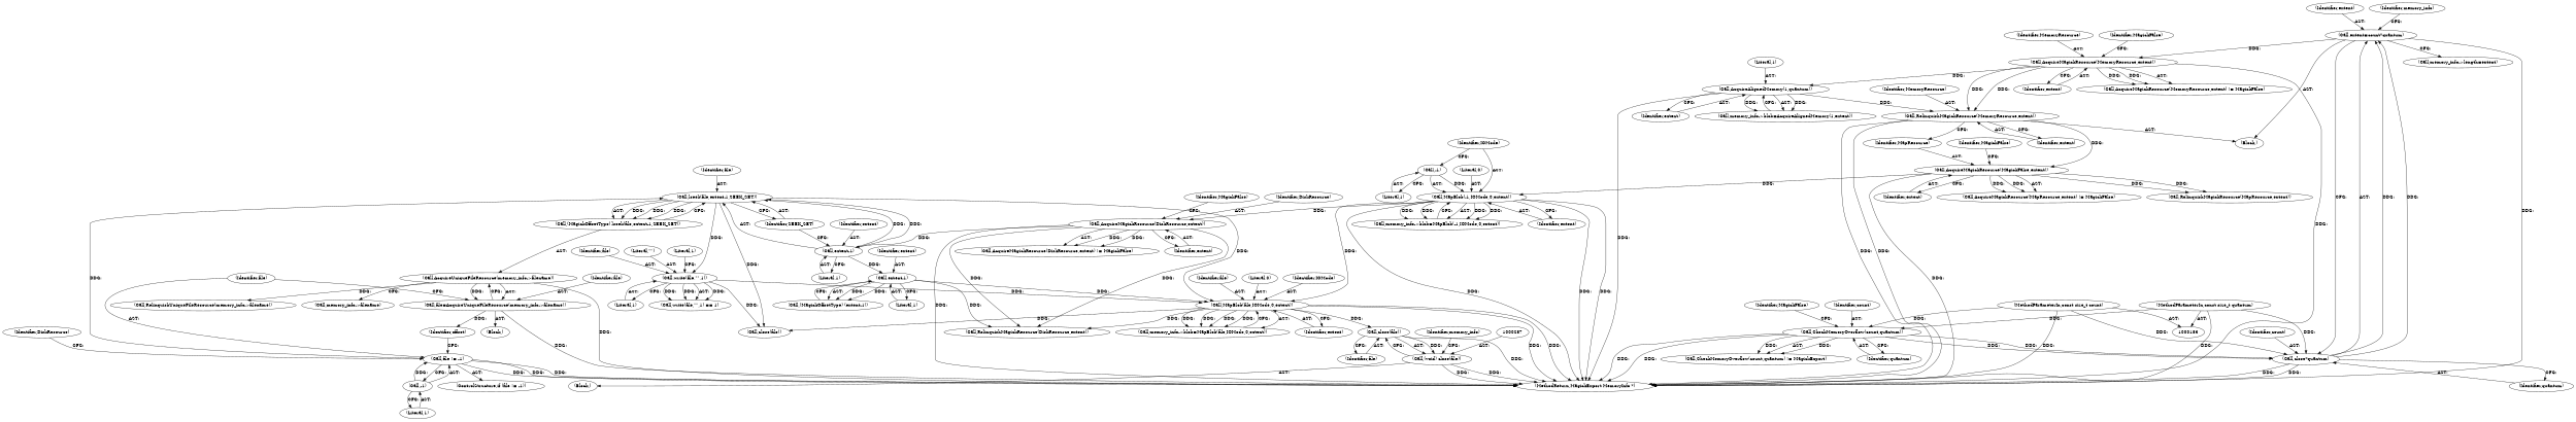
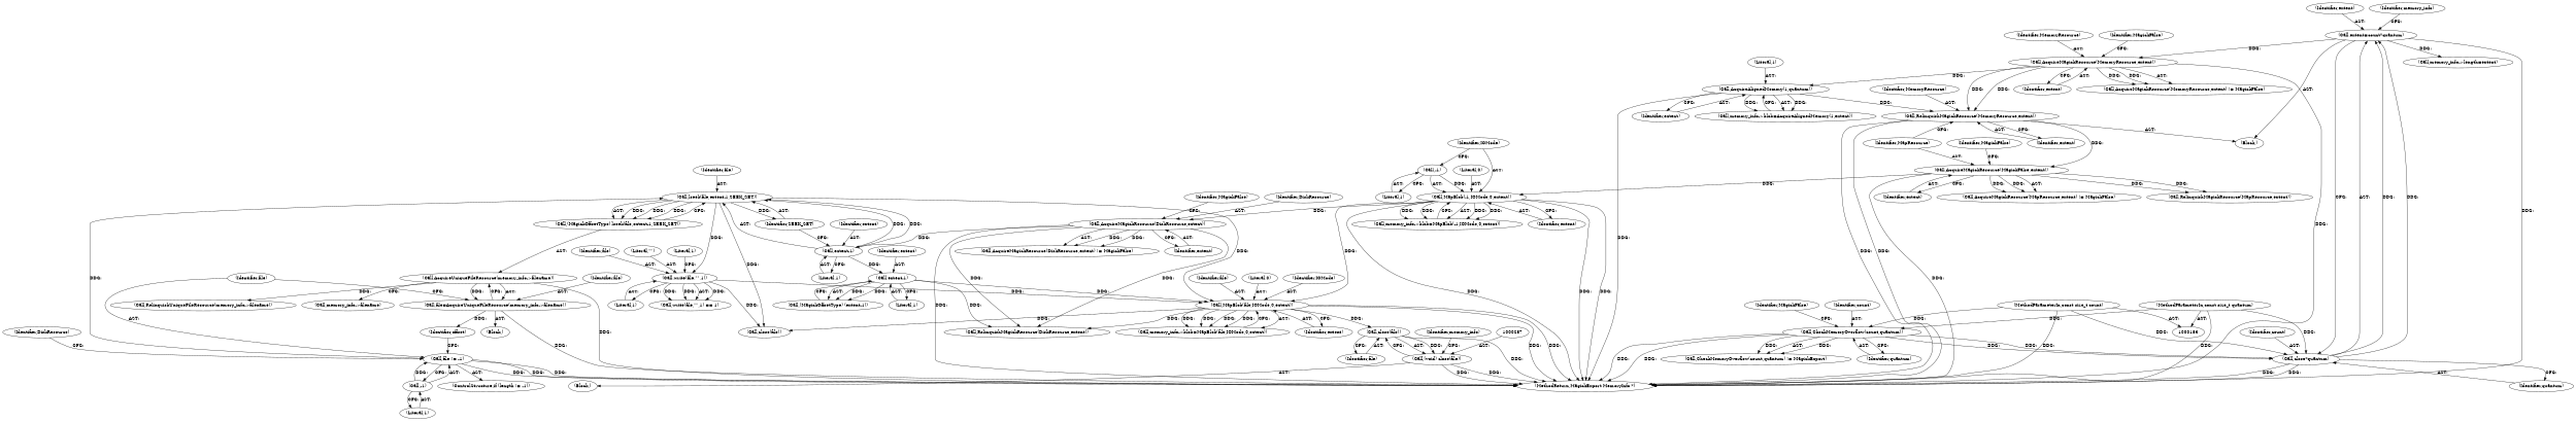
  digraph {
    n1 [label="(Call,close(file))"]
    n2 [label="(Call,(void) close(file))"]
    n3 [label="(Identifier,file)"]
    n4 [label="(MethodReturn,MagickExport MemoryInfo *)"]
    n5 [label="(Block,)"]
    n6 [label="(Call,MapBlob(file,IOMode,0,extent))"]
    n7 [label="(Call,memory_info->blob=MapBlob(file,IOMode,0,extent))"]
    n8 [label="(Identifier,extent)"]
    n9 [label="(Call,close(file))"]
    n10 [label="(Call,RelinquishMagickResource(DiskResource,extent))"]
    n11 [label="(Call,write(file,\"\",1))"]
    n12 [label="(Call,write(file,\"\",1) == 1)"]
    n13 [label="(Literal,1)"]
    n14 [label="(Call,lseek(file,extent-1,SEEK_SET))"]
    n15 [label="(Identifier,SEEK_SET)"]
    n16 [label="(Call,(MagickOffsetType) lseek(file,extent-1,SEEK_SET))"]
    n17 [label="(Call,extent-1)"]
    n18 [label="(Call,AcquireUniqueFileResource(memory_info->filename))"]
    n19 [label="(Call,file != -1)"]
    n20 [label="(Call,-1)"]
-   n21 [label="(ControlStructure,if (file != -1))"]
+   n21 [label="(ControlStructure,if (length != -1))"]
    n22 [label="(Literal,1)"]
    n23 [label="(Call,file=AcquireUniqueFileResource(memory_info->filename))"]
    n24 [label="(Block,)"]
    n25 [label="(Identifier,offset)"]
    n26 [label="(Call,RelinquishUniqueFileResource(memory_info->filename))"]
    n27 [label="(Call,memory_info->filename)"]
    n28 [label="(Call,extent-1)"]
    n29 [label="(Literal,1)"]
    n30 [label="(Literal,1)"]
    n31 [label="(Call,(MagickOffsetType) (extent-1))"]
    n32 [label="(Call,AcquireMagickResource(DiskResource,extent))"]
    n33 [label="(Call,AcquireMagickResource(DiskResource,extent) != MagickFalse)"]
    n34 [label="(Identifier,extent)"]
    n35 [label="(Call,MapBlob(-1,IOMode,0,extent))"]
    n36 [label="(Call,memory_info->blob=MapBlob(-1,IOMode,0,extent))"]
    n37 [label="(Identifier,extent)"]
    n38 [label="(Call,-1)"]
    n39 [label="(Literal,1)"]
    n40 [label="(Call,AcquireMagickResource(MagickFalse,extent))"]
    n41 [label="(Identifier,extent)"]
    n42 [label="(Call,AcquireMagickResource(MapResource,extent) != MagickFalse)"]
    n43 [label="(Call,RelinquishMagickResource(MapResource,extent))"]
    n44 [label="(Call,RelinquishMagickResource(MemoryResource,extent))"]
    n45 [label="(Identifier,extent)"]
    n46 [label="(Block,)"]
    n47 [label="(Call,AcquireMagickResource(MemoryResource,extent))"]
    n48 [label="(Call,AcquireAlignedMemory(1,quantum))"]
    n49 [label="(Identifier,extent)"]
    n50 [label="(Call,AcquireMagickResource(MemoryResource,extent) != MagickFalse)"]
    n51 [label="(Identifier,extent)"]
    n52 [label="(Call,memory_info->blob=AcquireAlignedMemory(1,extent))"]
    n53 [label="(Call,extent=count*quantum)"]
    n54 [label="(Call,close*quantum)"]
    n55 [label="(Call,memory_info->length=extent)"]
    n56 [label="(Identifier,quantum)"]
    n57 [label="(Call,CheckMemoryOverflow(count,quantum))"]
    n58 [label="(Call,CheckMemoryOverflow(count,quantum) != MagickExport)"]
    n59 [label="(Identifier,quantum)"]
    n60 [label="(MethodParameterIn,const size_t count)"]
    n61 [label=1000183]
    n62 [label="(MethodParameterIn,const size_t quantum)"]
    n63 [label="(Identifier,file)"]
    n64 [label="(Identifier,file)"]
    n65 [label="(Literal,\"\")"]
    n66 [label="(Identifier,memory_info)"]
    n67 [label="(Identifier,file)"]
    n68 [label="(Identifier,file)"]
    n69 [label="(Identifier,extent)"]
    n70 [label="(Identifier,MagickFalse)"]
    n71 [label="(Identifier,MagickFalse)"]
    n72 [label="(Identifier,extent)"]
    n73 [label="(Literal,0)"]
    n74 [label="(Identifier,count)"]
    n75 [label="(Identifier,MemoryResource)"]
    n76 [label="(Identifier,MemoryResource)"]
    n77 [label="(Literal,0)"]
    n78 [label="(Identifier,extent)"]
    n79 [label="(Literal,1)"]
    n80 [label="(Identifier,DiskResource)"]
    n81 [label="(Identifier,IOMode)"]
    n82 [label="(Identifier,MapResource)"]
    n83 [label="(Identifier,count)"]
    n84 [label="(Identifier,memory_info)"]
    n85 [label="(Identifier,MagickFalse)"]
    n86 [label="(Identifier,file)"]
    n87 [label="(Literal,1)"]
    n88 [label="(Identifier,MagickFalse)"]
    n89 [label="(Identifier,IOMode)"]
    n90 [label="(Identifier,DiskResource)"]
    1000287
    n1 -> n2 [label="AST: "]
    n1 -> n2 [label="DDG: "]
    n1 -> n3 [label="CFG: "]
    n1 -> n4 [label="DDG: "]
    n2 -> n1 [label="CFG: "]
    n2 -> n4 [label="DDG: "]
    n2 -> n4 [label="DDG: "]
    n2 -> n5 [label="AST: "]
    n3 -> n1 [label="AST: "]
    n6 -> n1 [label="DDG: "]
    n6 -> n4 [label="DDG: "]
    n6 -> n4 [label="DDG: "]
    n6 -> n7 [label="AST: "]
    n6 -> n7 [label="DDG: "]
    n6 -> n7 [label="DDG: "]
    n6 -> n7 [label="DDG: "]
    n6 -> n7 [label="DDG: "]
    n6 -> n8 [label="CFG: "]
    n6 -> n9 [label="DDG: "]
    n6 -> n10 [label="DDG: "]
    n7 -> n6 [label="CFG: "]
    n8 -> n6 [label="AST: "]
    n11 -> n6 [label="DDG: "]
    n11 -> n9 [label="DDG: "]
    n11 -> n12 [label="AST: "]
    n11 -> n12 [label="DDG: "]
    n11 -> n12 [label="DDG: "]
    n11 -> n12 [label="DDG: "]
    n11 -> n13 [label="CFG: "]
    n13 -> n11 [label="AST: "]
    n14 -> n6 [label="DDG: "]
    n14 -> n9 [label="DDG: "]
    n14 -> n11 [label="DDG: "]
-   n14 -> n15 [label="CFG: "]
+   n14 -> n15 [label="DDG: "]
    n14 -> n16 [label="AST: "]
    n14 -> n16 [label="DDG: "]
    n14 -> n16 [label="DDG: "]
    n14 -> n16 [label="DDG: "]
    n15 -> n14 [label="AST: "]
    n15 -> n17 [label="CFG: "]
    n16 -> n14 [label="CFG: "]
    n16 -> n18 [label="AST: "]
    n17 -> n14 [label="AST: "]
    n17 -> n14 [label="DDG: "]
    n17 -> n14 [label="DDG: "]
    n17 -> n28 [label="DDG: "]
    n17 -> n29 [label="CFG: "]
    n18 -> n4 [label="DDG: "]
    n18 -> n23 [label="AST: "]
    n18 -> n23 [label="DDG: "]
    n18 -> n26 [label="DDG: "]
    n18 -> n27 [label="CFG: "]
    n19 -> n4 [label="DDG: "]
    n19 -> n4 [label="DDG: "]
    n19 -> n4 [label="DDG: "]
    n19 -> n14 [label="DDG: "]
    n19 -> n20 [label="CFG: "]
    n19 -> n21 [label="AST: "]
    n20 -> n19 [label="AST: "]
    n20 -> n19 [label="DDG: "]
    n20 -> n22 [label="CFG: "]
    n22 -> n20 [label="AST: "]
    n23 -> n4 [label="DDG: "]
    n23 -> n18 [label="CFG: "]
    n23 -> n24 [label="AST: "]
    n23 -> n25 [label="DDG: "]
    n25 -> n19 [label="CFG: "]
    n28 -> n6 [label="DDG: "]
    n28 -> n10 [label="DDG: "]
    n28 -> n30 [label="CFG: "]
    n28 -> n31 [label="AST: "]
    n28 -> n31 [label="DDG: "]
    n28 -> n31 [label="DDG: "]
    n29 -> n17 [label="AST: "]
    n30 -> n28 [label="AST: "]
    n31 -> n28 [label="CFG: "]
    n32 -> n4 [label="DDG: "]
    n32 -> n10 [label="DDG: "]
    n32 -> n10 [label="DDG: "]
    n32 -> n17 [label="DDG: "]
    n32 -> n33 [label="AST: "]
    n32 -> n33 [label="DDG: "]
    n32 -> n33 [label="DDG: "]
    n32 -> n34 [label="CFG: "]
    n34 -> n32 [label="AST: "]
    n35 -> n4 [label="DDG: "]
    n35 -> n4 [label="DDG: "]
    n35 -> n4 [label="DDG: "]
    n35 -> n6 [label="DDG: "]
    n35 -> n32 [label="DDG: "]
    n35 -> n36 [label="AST: "]
    n35 -> n36 [label="DDG: "]
    n35 -> n36 [label="DDG: "]
    n35 -> n36 [label="DDG: "]
    n35 -> n36 [label="DDG: "]
    n35 -> n37 [label="CFG: "]
    n36 -> n35 [label="CFG: "]
    n37 -> n35 [label="AST: "]
    n38 -> n35 [label="AST: "]
    n38 -> n35 [label="DDG: "]
    n38 -> n39 [label="CFG: "]
    n39 -> n38 [label="AST: "]
    n40 -> n4 [label="DDG: "]
    n40 -> n35 [label="DDG: "]
    n40 -> n41 [label="CFG: "]
    n40 -> n42 [label="AST: "]
    n40 -> n42 [label="DDG: "]
    n40 -> n42 [label="DDG: "]
    n40 -> n43 [label="DDG: "]
    n40 -> n43 [label="DDG: "]
    n41 -> n40 [label="AST: "]
    n44 -> n4 [label="DDG: "]
    n44 -> n4 [label="DDG: "]
    n44 -> n40 [label="DDG: "]
    n44 -> n45 [label="CFG: "]
    n44 -> n46 [label="AST: "]
    n45 -> n44 [label="AST: "]
    n47 -> n4 [label="DDG: "]
    n47 -> n44 [label="DDG: "]
    n47 -> n44 [label="DDG: "]
    n47 -> n48 [label="DDG: "]
    n47 -> n49 [label="CFG: "]
    n47 -> n50 [label="AST: "]
    n47 -> n50 [label="DDG: "]
    n47 -> n50 [label="DDG: "]
    n48 -> n4 [label="DDG: "]
    n48 -> n44 [label="DDG: "]
    n48 -> n51 [label="CFG: "]
    n48 -> n52 [label="AST: "]
    n48 -> n52 [label="DDG: "]
    n48 -> n52 [label="DDG: "]
    n49 -> n47 [label="AST: "]
    n51 -> n48 [label="AST: "]
    n52 -> n48 [label="CFG: "]
    n53 -> n4 [label="DDG: "]
    n53 -> n46 [label="AST: "]
    n53 -> n47 [label="DDG: "]
    n53 -> n54 [label="CFG: "]
-   n53 -> n55 [label="CFG: "]
+   n53 -> n55 [label="DDG: "]
    n54 -> n4 [label="DDG: "]
    n54 -> n4 [label="DDG: "]
    n54 -> n53 [label="AST: "]
    n54 -> n53 [label="DDG: "]
    n54 -> n53 [label="DDG: "]
    n54 -> n56 [label="CFG: "]
    n56 -> n54 [label="AST: "]
    n57 -> n4 [label="DDG: "]
    n57 -> n4 [label="DDG: "]
    n57 -> n54 [label="DDG: "]
    n57 -> n54 [label="DDG: "]
    n57 -> n58 [label="AST: "]
    n57 -> n58 [label="DDG: "]
    n57 -> n58 [label="DDG: "]
    n57 -> n59 [label="CFG: "]
    n59 -> n57 [label="AST: "]
    n60 -> n4 [label="DDG: "]
    n60 -> n54 [label="DDG: "]
    n60 -> n57 [label="DDG: "]
    n60 -> n61 [label="AST: "]
    n62 -> n4 [label="DDG: "]
    n62 -> n54 [label="DDG: "]
    n62 -> n57 [label="DDG: "]
    n62 -> n61 [label="AST: "]
    n63 -> n14 [label="AST: "]
    n64 -> n23 [label="AST: "]
    n65 -> n11 [label="AST: "]
    n66 -> n2 [label="CFG: "]
    n67 -> n6 [label="AST: "]
    n68 -> n19 [label="AST: "]
    n68 -> n23 [label="CFG: "]
    n69 -> n53 [label="AST: "]
    n70 -> n32 [label="CFG: "]
    n71 -> n47 [label="CFG: "]
    n72 -> n28 [label="AST: "]
    n73 -> n6 [label="AST: "]
    n74 -> n54 [label="AST: "]
    n75 -> n47 [label="AST: "]
    n76 -> n44 [label="AST: "]
    n77 -> n35 [label="AST: "]
    n78 -> n17 [label="AST: "]
    n79 -> n11 [label="CFG: "]
    n80 -> n19 [label="CFG: "]
    n81 -> n35 [label="AST: "]
    n81 -> n38 [label="CFG: "]
    n82 -> n40 [label="AST: "]
-   n44 -> n82 [label="CFG: "]
+   n82 -> n44 [label="CFG: "]
    n83 -> n57 [label="AST: "]
    n84 -> n53 [label="CFG: "]
    n85 -> n40 [label="CFG: "]
    n86 -> n11 [label="AST: "]
    n87 -> n48 [label="AST: "]
    n88 -> n57 [label="CFG: "]
    n89 -> n6 [label="AST: "]
    n90 -> n32 [label="AST: "]
    1000287 -> n2 [label="AST: "]
  }
